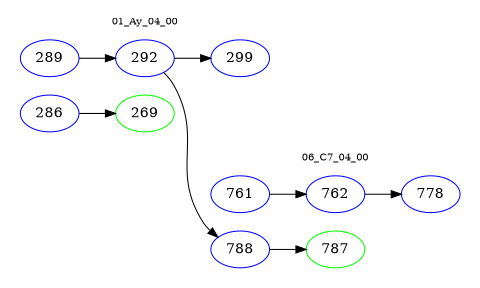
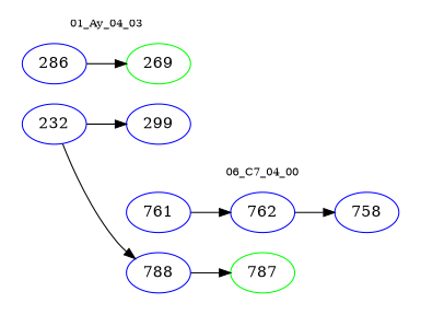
  digraph {
    rankdir=LR
    node [color=blue]
    edge [color=black]
-   n1 [label=289]
    n2 [label=286]
-   n3 [label=292]
+   n3 [label=232]
    n4 [color=green label=269]
    n5 [label=299]
    n6 [label=761]
    n7 [label=762]
    n8 [label=788]
-   n9 [label=778]
+   n9 [label=758]
    n10 [color=green label=787]
    subgraph cluster_1 {
      color=white
      fontsize=10
-     label="01_Ay_04_00"
-     n1
+     label="01_Ay_04_03"
      n2
      n3
      n4
      n5
    }
    subgraph cluster_2 {
      color=white
      fontsize=10
      label="06_C7_04_00"
      n6
      n7
      n8
      n9
      n10
    }
-   n1 -> n3
    n2 -> n4
    n3 -> n5
    n3 -> n8
    n6 -> n7
    n7 -> n9
    n8 -> n10
  }
